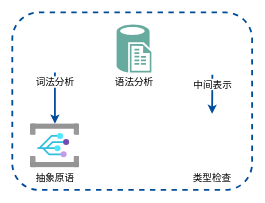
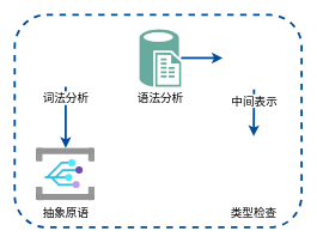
  <mxCell id="0" />
  <mxCell id="1" parent="0" />
  <mxCell id="2" value="" style="rounded=1;whiteSpace=wrap;html=1;dashed=1;fillStyle=auto;strokeColor=#004C99;strokeWidth=3;" vertex="1" parent="1"><mxGeometry x="20" y="20" width="400" height="296" as="geometry" /></mxCell>
  <mxCell id="3" style="edgeStyle=orthogonalEdgeStyle;rounded=1;orthogonalLoop=1;jettySize=auto;html=1;strokeColor=#004C99;fontFamily=Helvetica;fontSize=14;fontColor=blue;strokeWidth=3;" edge="1" parent="1" source="4" target="8"><mxGeometry relative="1" as="geometry" /></mxCell>
  <mxCell id="4" value="词法分析" style="shape=image;html=1;verticalAlign=top;verticalLabelPosition=bottom;labelBackgroundColor=#ffffff;imageAspect=0;aspect=fixed;image=https://cdn3.iconfinder.com/data/icons/essential-pack/32/38-File-128.png;imageBackground=none;imageBorder=none;fontSize=16;" vertex="1" parent="1"><mxGeometry x="51.59" y="41" width="79" height="79" as="geometry" /></mxCell>
+ <mxCell id="5" style="rounded=1;orthogonalLoop=1;jettySize=auto;html=1;strokeColor=#004C99;strokeWidth=3;fontFamily=Helvetica;fontSize=20;fontColor=#000000;entryX=0;entryY=0.5;entryDx=0;entryDy=0;" edge="1" parent="1" source="6" target="10"><mxGeometry relative="1" as="geometry" /></mxCell>
  <mxCell id="6" value="语法分析" style="verticalLabelPosition=bottom;html=1;verticalAlign=top;align=center;strokeColor=none;fillColor=#67AB9F;shape=mxgraph.azure.sql_reporting;fillStyle=auto;fontSize=16;" vertex="1" parent="1"><mxGeometry x="194" y="40" width="58" height="80" as="geometry" /></mxCell>
  <mxCell id="7" value="类型检查" style="shape=image;html=1;verticalAlign=top;verticalLabelPosition=bottom;labelBackgroundColor=#ffffff;imageAspect=0;aspect=fixed;image=https://cdn0.iconfinder.com/data/icons/business-startup-10/50/8-128.png;fontSize=16;" vertex="1" parent="1"><mxGeometry x="308" y="189" width="90" height="90" as="geometry" /></mxCell>
  <mxCell id="8" value="抽象原语" style="aspect=fixed;html=1;points=[];align=center;image;fontSize=16;image=img/lib/azure2/integration/Event_Grid_Subscriptions.svg;" vertex="1" parent="1"><mxGeometry x="50" y="205.42" width="82.17" height="73.58" as="geometry" /></mxCell>
  <mxCell id="9" style="edgeStyle=none;rounded=1;orthogonalLoop=1;jettySize=auto;html=1;strokeColor=#004C99;strokeWidth=3;fontFamily=Helvetica;fontSize=20;fontColor=#000000;" edge="1" parent="1" source="10" target="7"><mxGeometry relative="1" as="geometry" /></mxCell>
  <mxCell id="10" value="中间表示" style="shape=image;html=1;verticalAlign=top;verticalLabelPosition=bottom;labelBackgroundColor=#ffffff;imageAspect=0;aspect=fixed;image=https://cdn4.iconfinder.com/data/icons/48-bubbles/48/12.File-128.png;sketch=0;strokeColor=default;fontFamily=Helvetica;fontSize=16;fontColor=default;fillColor=default;" vertex="1" parent="1"><mxGeometry x="310" y="36" width="88" height="88" as="geometry" /></mxCell>
